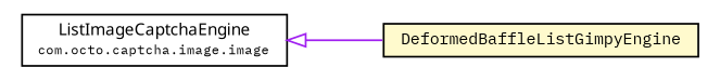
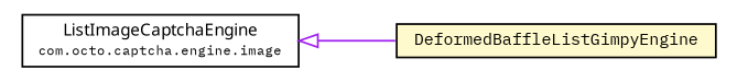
  digraph {
    rankdir=LR
    fontname="IBM Plex Mono"
    node [fontcolor=black fontname="IBM Plex Mono" fontsize=9.0 shape=plaintext]
-   n1 [label=<<table border="0" cellborder="1" cellspacing="0" cellpadding="2" port="p" href="../ListImageCaptchaEngine.html"> 		<tr><td><table border="0" cellspacing="0" cellpadding="1"> 			<tr><td><font face="ariali"> ListImageCaptchaEngine </font></td></tr> 			<tr><td><font point-size="7.0"> com.octo.captcha.image.image </font></td></tr> 		</table></td></tr> 		</table>>]
+   n1 [label=<<table border="0" cellborder="1" cellspacing="0" cellpadding="2" port="p" href="../ListImageCaptchaEngine.html"> 		<tr><td><table border="0" cellspacing="0" cellpadding="1"> 			<tr><td><font face="ariali"> ListImageCaptchaEngine </font></td></tr> 			<tr><td><font point-size="7.0"> com.octo.captcha.engine.image </font></td></tr> 		</table></td></tr> 		</table>>]
    n2 [label=<<table border="0" cellborder="1" cellspacing="0" cellpadding="2" port="p" bgcolor="lemonChiffon" href="./DeformedBaffleListGimpyEngine.html"> 		<tr><td><table border="0" cellspacing="0" cellpadding="1"> 			<tr><td> DeformedBaffleListGimpyEngine </td></tr> 		</table></td></tr> 		</table>>]
    n1 -> n2 [arrowtail=empty dir=back fontname="IBM Plex Mono" fontsize=10 headport=p labelfontname=arial labelfontsize=10 tailport=p color=purple]
  }
